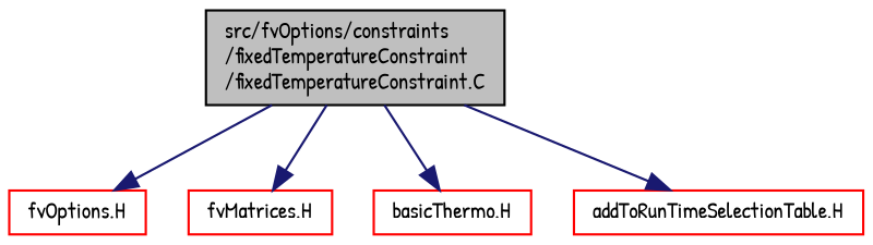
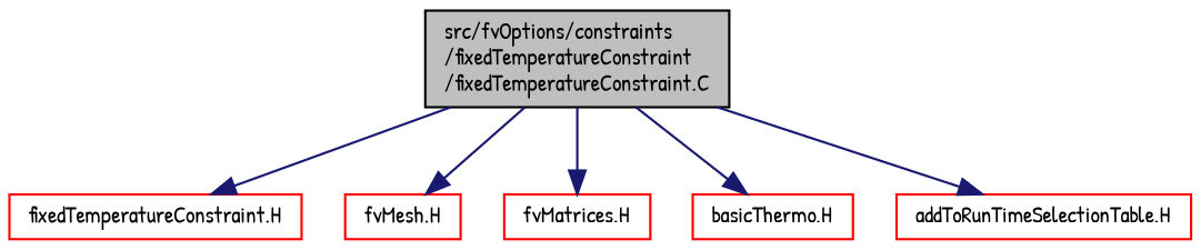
  digraph {
    fontname="Patrick Hand"
    node [color=red fontname="Patrick Hand" fontsize=10 shape=record]
    edge [color=midnightblue fontname="Patrick Hand" fontsize=10 labelfontname=Helvetica labelfontsize=10 style=solid]
    n1 [color=black fillcolor=grey75 fontcolor=black height=0.2 label="src/fvOptions/constraints\l/fixedTemperatureConstraint\l/fixedTemperatureConstraint.C" style=filled width=0.4]
-   n2 [height=0.2 label="fvOptions.H" width=0.4]
+   n2 [height=0.2 label="fixedTemperatureConstraint.H" width=0.4]
+   n3 [height=0.2 label="fvMesh.H" width=0.4]
    n4 [height=0.2 label="fvMatrices.H" width=0.4]
    n5 [height=0.2 label="basicThermo.H" width=0.4]
    n6 [height=0.2 label="addToRunTimeSelectionTable.H" width=0.4]
    n1 -> n2
+   n1 -> n3
    n1 -> n4
    n1 -> n5
    n1 -> n6
  }
